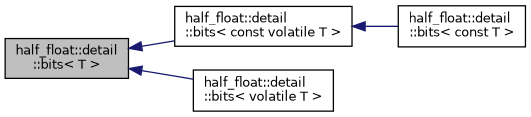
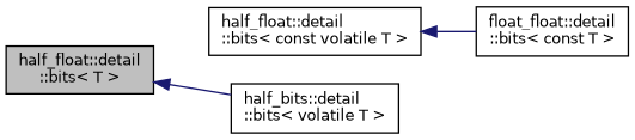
  digraph {
    rankdir=LR
    node [color=black fillcolor=white fontname=Helvetica fontsize=10 shape=record style=filled]
    edge [color=midnightblue dir=back fontname=Helvetica fontsize=10 labelfontname=Helvetica labelfontsize=10 style=solid]
    n1 [fillcolor=grey75 fontcolor=black height=0.2 label="half_float::detail\l::bits\< T \>" width=0.4]
    n2 [height=0.2 label="half_float::detail\l::bits\< const volatile T \>" width=0.4]
-   n3 [height=0.2 label="half_float::detail\l::bits\< volatile T \>" width=0.4]
-   n4 [height=0.2 label="half_float::detail\l::bits\< const T \>" width=0.4]
-   n1 -> n2
+   n3 [height=0.2 label="half_bits::detail\l::bits\< volatile T \>" width=0.4]
+   n4 [height=0.2 label="float_float::detail\l::bits\< const T \>" width=0.4]
    n1 -> n3
    n2 -> n4
  }
